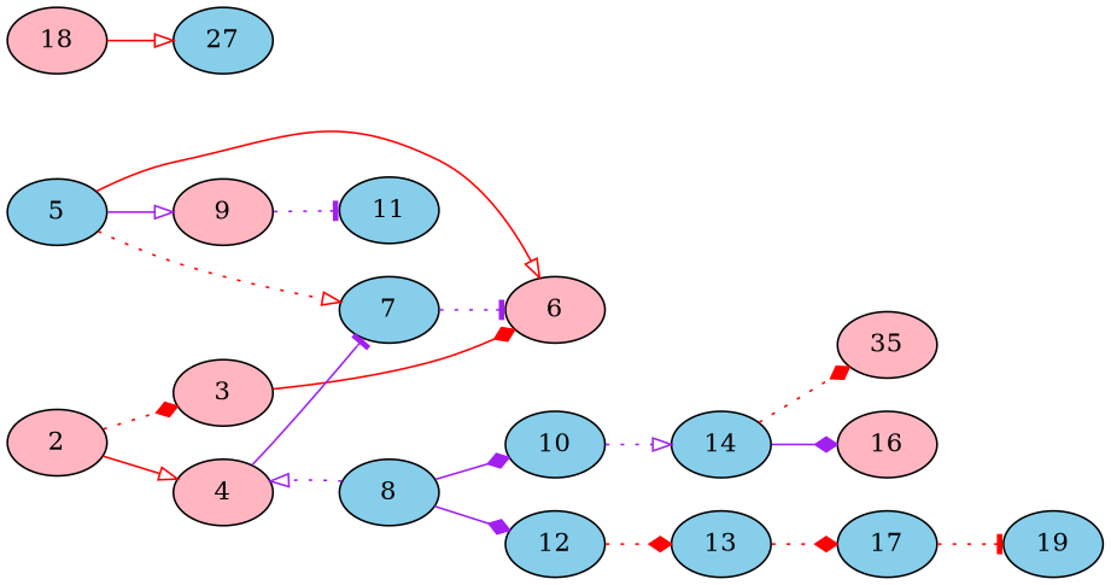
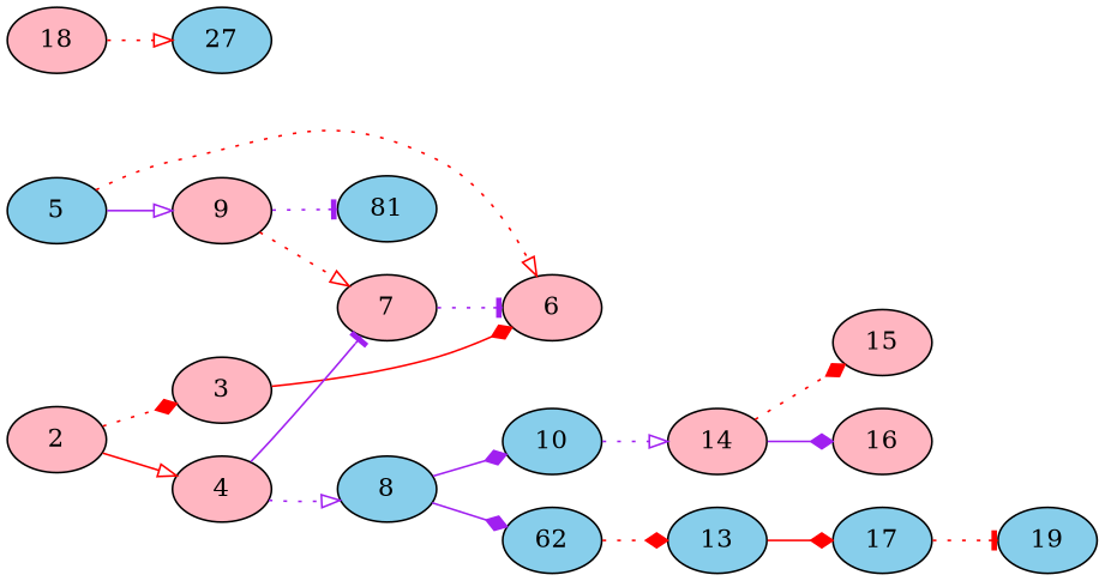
  digraph {
    rankdir=LR
    node [alpha=0.02 fillcolor=skyblue style=filled]
    edge [arrowhead=diamond color=red style=solid]
    5 [alpha=0.16 expect_size=6184960]
    6 [expect_size=38383616 fillcolor=lightpink]
-   7 [alpha=0.18 expect_size=25783296]
+   7 [alpha=0.18 expect_size=25783296 fillcolor=lightpink]
    9 [alpha=0.03 expect_size=28569600 fillcolor=lightpink]
-   11 [alpha=0.17 expect_size=39459840]
+   11 [alpha=0.17 expect_size=39459840 label=81]
    2 [alpha=0.17 expect_size=14436352 fillcolor=lightpink]
    3 [alpha=0.04 expect_size=27515904 fillcolor=lightpink]
    4 [alpha=0.03 expect_size=41571328 fillcolor=lightpink]
    8 [alpha=0.08 expect_size=40233984]
-   12 [alpha=0.19 expect_size=52027392]
+   12 [alpha=0.19 expect_size=52027392 label=62]
    10 [alpha=0.09 expect_size=42494976]
    13 [alpha=0.00 expect_size=44345344]
-   14 [alpha=0.00 expect_size=6824960]
+   14 [alpha=0.00 expect_size=6824960 fillcolor=lightpink]
    17 [expect_size=8680448]
-   15 [alpha=0.08 expect_size=13380608 fillcolor=lightpink label=35]
+   15 [alpha=0.08 expect_size=13380608 fillcolor=lightpink]
    16 [alpha=0.14 expect_size=50761728 fillcolor=lightpink]
    19 [expect_size=22784000]
    18 [alpha=0.12 expect_size=51781632 fillcolor=lightpink]
    n19 [alpha=0.03 expect_size=28743680 label=27]
-   5 -> 6 [arrowhead=onormal]
-   5 -> 7 [arrowhead=onormal style=dotted]
+   5 -> 6 [arrowhead=onormal style=dotted]
+   9 -> 7 [arrowhead=onormal style=dotted]
    5 -> 9 [arrowhead=onormal color=purple]
    7 -> 6 [arrowhead=tee color=purple style=dotted]
    9 -> 11 [arrowhead=tee color=purple style=dotted]
    2 -> 3 [style=dotted]
    2 -> 4 [arrowhead=onormal]
    3 -> 6
    4 -> 7 [arrowhead=tee color=purple]
-   8 -> 4 [arrowhead=onormal color=purple style=dotted]
+   4 -> 8 [arrowhead=onormal color=purple style=dotted]
    8 -> 12 [color=purple]
    8 -> 10 [color=purple]
    12 -> 13 [style=dotted]
    10 -> 14 [arrowhead=onormal color=purple style=dotted]
-   13 -> 17 [style=dotted]
+   13 -> 17
    14 -> 15 [style=dotted]
    14 -> 16 [color=purple]
    17 -> 19 [arrowhead=tee style=dotted]
-   18 -> n19 [arrowhead=onormal]
+   18 -> n19 [arrowhead=onormal style=dotted]
  }
